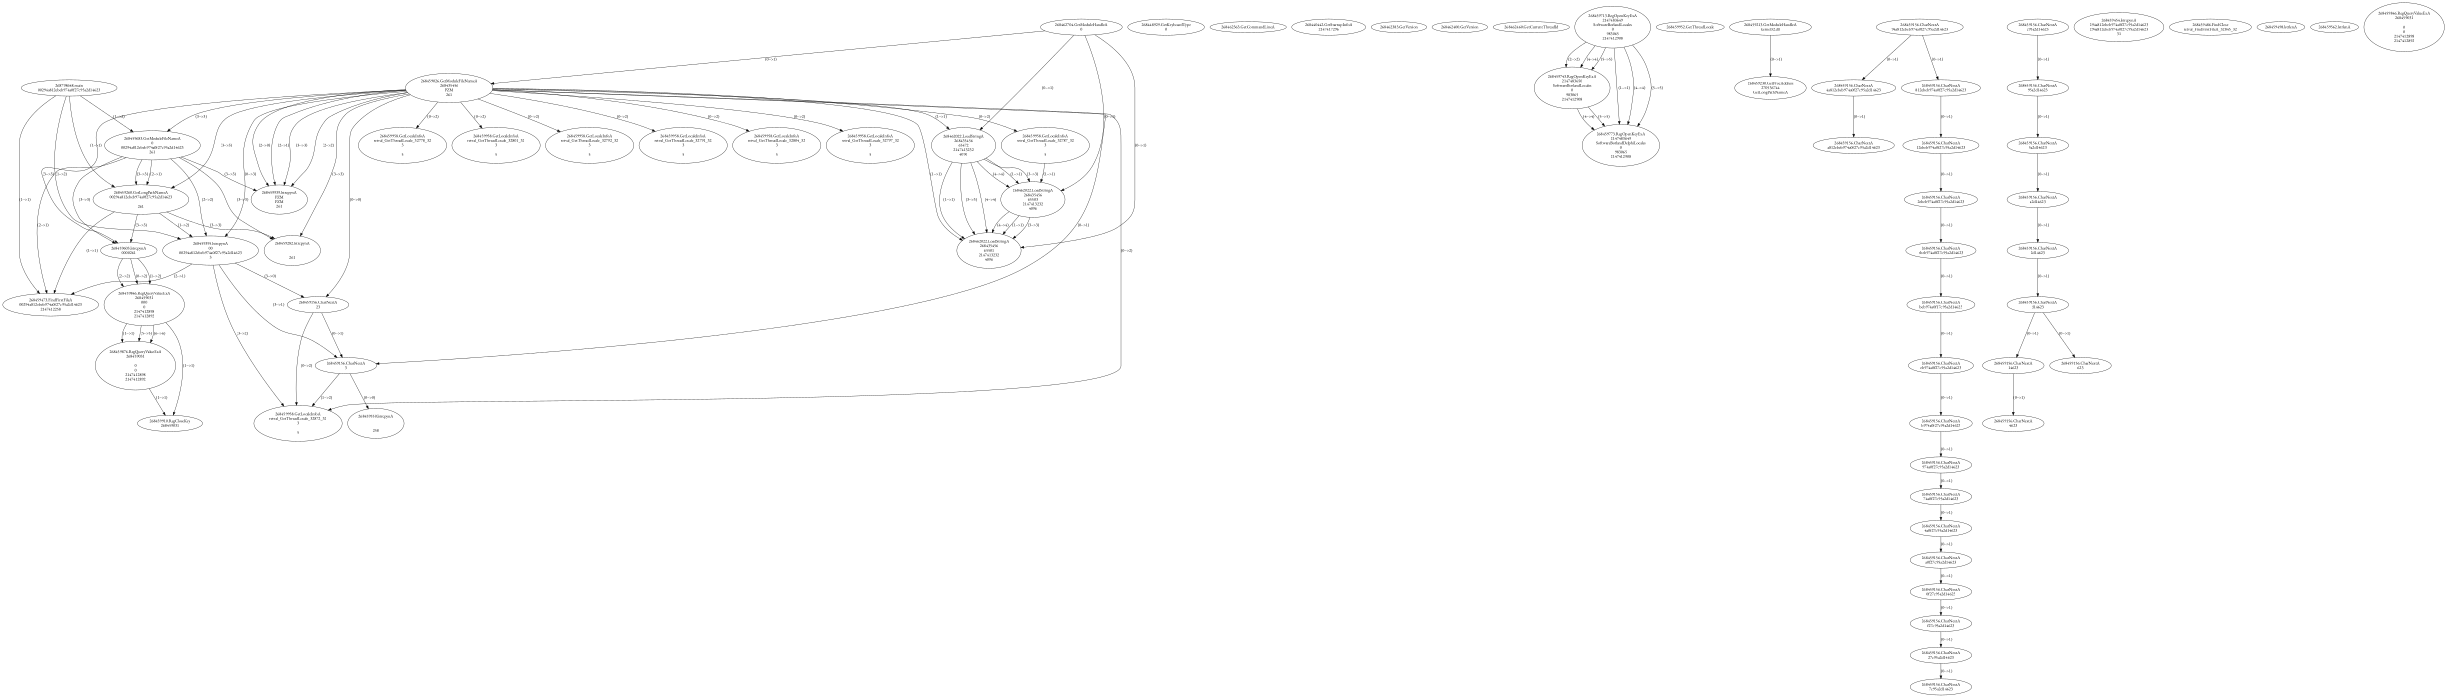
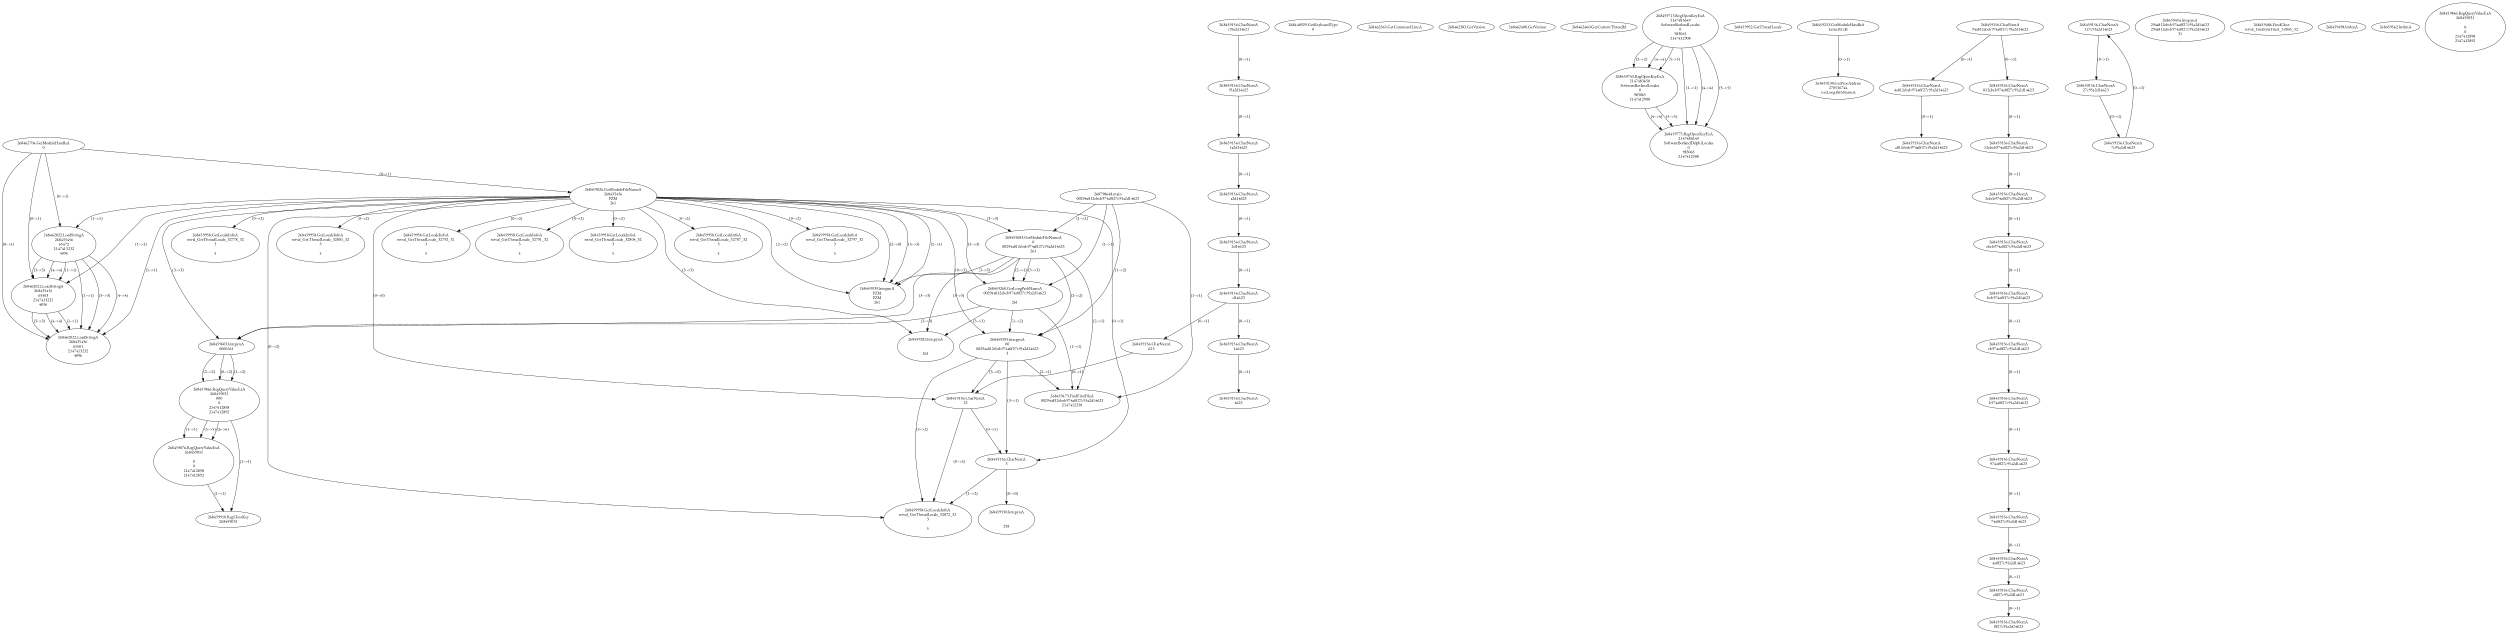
  digraph {
    fontname="EB Garamond"
    node [fontname="EB Garamond"]
    edge [fontname="EB Garamond"]
    n1 [label="268798648.main\n00294a812ebeb974a0f27c95a2d14623"]
    n2 [label="268459683.GetModuleFileNameA\n0\n00294a812ebeb974a0f27c95a2d14623\n261"]
    n3 [label="268459260.GetLongPathNameA\n00294a812ebeb974a0f27c95a2d14623\n\n261"]
    n4 [label="268459395.lstrcpynA\n00\n00294a812ebeb974a0f27c95a2d14623\n3"]
    n5 [label="268459473.FindFirstFileA\n00294a812ebeb974a0f27c95a2d14623\n2147412258"]
    n6 [label="268459939.lstrcpynA\nPZM\nPZM\n261"]
    n7 [label="268459603.lstrcpynA\n0000261"]
    n8 [label="268459282.lstrcpynA\n\n\n261"]
    n9 [label="268459156.CharNextA\n23"]
    n10 [label="268459156.CharNextA\n3"]
    n11 [label="268459958.GetLocaleInfoA\nretval_GetThreadLocale_32872_32\n3\n\n5"]
    n12 [label="268462704.GetModuleHandleA\n0"]
    n13 [label="268459026.GetModuleFileNameA\n268435456\nPZM\n261"]
    n14 [label="268462022.LoadStringA\n268435456\n65472\n2147413232\n4096"]
    n15 [label="268462022.LoadStringA\n268435456\n65503\n2147413232\n4096"]
    n16 [label="268462022.LoadStringA\n268435456\n65501\n2147413232\n4096"]
    n17 [label="268459958.GetLocaleInfoA\nretval_GetThreadLocale_32778_32\n3\n\n5"]
    n18 [label="268459958.GetLocaleInfoA\nretval_GetThreadLocale_32801_32\n3\n\n5"]
    n19 [label="268459958.GetLocaleInfoA\nretval_GetThreadLocale_32792_32\n3\n\n5"]
    n20 [label="268459958.GetLocaleInfoA\nretval_GetThreadLocale_32791_32\n3\n\n5"]
    n21 [label="268459958.GetLocaleInfoA\nretval_GetThreadLocale_32804_32\n3\n\n5"]
    n22 [label="268459958.GetLocaleInfoA\nretval_GetThreadLocale_32787_32\n3\n\n5"]
    n23 [label="268459958.GetLocaleInfoA\nretval_GetThreadLocale_32797_32\n3\n\n5"]
    n24 [label="268448929.GetKeyboardType\n0"]
    n25 [label="268462363.GetCommandLineA\n"]
-   n26 [label="268440442.GetStartupInfoA\n2147417296"]
    n27 [label="268462383.GetVersion\n"]
    n28 [label="268462400.GetVersion\n"]
    n29 [label="268462460.GetCurrentThreadId\n"]
    n30 [label="268459550.lstrcpynA\n\n\n258"]
    n31 [label="268459846.RegQueryValueExA\n268459031\n000\n0\n2147412898\n2147412892"]
    n32 [label="268459713.RegOpenKeyExA\n2147483649\nSoftware\Borland\Locales\n0\n983065\n2147412908"]
    n33 [label="268459743.RegOpenKeyExA\n2147483650\nSoftware\Borland\Locales\n0\n983065\n2147412908"]
    n34 [label="268459773.RegOpenKeyExA\n2147483649\nSoftware\Borland\Delphi\Locales\n0\n983065\n2147412908"]
    n35 [label="268459952.GetThreadLocale\n"]
    n36 [label="268459213.GetModuleHandleA\nkernel32.dll"]
    n37 [label="268459230.GetProcAddress\n270536744\nGetLongPathNameA"]
    n38 [label="268459156.CharNextA\n94a812ebeb974a0f27c95a2d14623"]
    n39 [label="268459156.CharNextA\n4a812ebeb974a0f27c95a2d14623"]
    n40 [label="268459156.CharNextA\n812ebeb974a0f27c95a2d14623"]
    n41 [label="268459156.CharNextA\na812ebeb974a0f27c95a2d14623"]
    n42 [label="268459156.CharNextA\n12ebeb974a0f27c95a2d14623"]
    n43 [label="268459156.CharNextA\n2ebeb974a0f27c95a2d14623"]
    n44 [label="268459156.CharNextA\nebeb974a0f27c95a2d14623"]
    n45 [label="268459156.CharNextA\nbeb974a0f17c95a2d14623"]
    n46 [label="268459156.CharNextA\neb974a0f27c95a2d14623"]
    n47 [label="268459156.CharNextA\nb974a0f27c95a2d14623"]
    n48 [label="268459156.CharNextA\n974a0f27c95a2d14623"]
    n49 [label="268459156.CharNextA\n74a0f27c95a2d14623"]
    n50 [label="268459156.CharNextA\n4a0f27c95a2d14623"]
    n51 [label="268459156.CharNextA\na0f27c95a2d14623"]
    n52 [label="268459156.CharNextA\n0f27c95a2d14623"]
    n53 [label="268459156.CharNextA\nf27c95a2d14623"]
    n54 [label="268459156.CharNextA\n27c95a2d14623"]
    n55 [label="268459156.CharNextA\n7c95a2d14623"]
    n56 [label="268459156.CharNextA\nc95a2d14623"]
    n57 [label="268459156.CharNextA\n95a2d14623"]
    n58 [label="268459156.CharNextA\n5a2d14623"]
    n59 [label="268459156.CharNextA\na2d14623"]
    n60 [label="268459156.CharNextA\n2d14623"]
    n61 [label="268459156.CharNextA\nd14623"]
    n62 [label="268459156.CharNextA\n14623"]
    n63 [label="268459156.CharNextA\n623"]
    n64 [label="268459156.CharNextA\n4623"]
    n65 [label="268459454.lstrcpynA\n294a812ebeb974a0f27c95a2d14623\n294a812ebeb974a0f27c95a2d14623\n31"]
    n66 [label="268459486.FindClose\nretval_FindFirstFileA_32845_32"]
    n67 [label="268459498.lstrlenA\n"]
    n68 [label="268459562.lstrlenA\n"]
    n69 [label="268459876.RegQueryValueExA\n268459031\n\n0\n0\n2147412898\n2147412892"]
    n70 [label="268459910.RegCloseKey\n268459031"]
    n71 [label="268459846.RegQueryValueExA\n268459031\n\n0\n0\n2147412898\n2147412892"]
    n1 -> n2 [label="(1-->2)"]
    n1 -> n3 [label="(1-->1)"]
    n1 -> n4 [label="(1-->2)"]
    n1 -> n5 [label="(1-->1)"]
    n2 -> n3 [label="(2-->1)"]
    n2 -> n3 [label="(3-->3)"]
    n2 -> n4 [label="(2-->2)"]
    n2 -> n5 [label="(2-->1)"]
    n2 -> n6 [label="(3-->3)"]
    n2 -> n7 [label="(3-->3)"]
    n2 -> n8 [label="(3-->3)"]
    n3 -> n4 [label="(1-->2)"]
    n3 -> n5 [label="(1-->1)"]
    n3 -> n7 [label="(3-->3)"]
    n3 -> n8 [label="(3-->3)"]
    n4 -> n5 [label="(2-->1)"]
    n4 -> n9 [label="(3-->0)"]
    n4 -> n10 [label="(3-->1)"]
    n4 -> n11 [label="(3-->2)"]
    n7 -> n31 [label="(1-->2)"]
    n7 -> n31 [label="(2-->2)"]
    n7 -> n31 [label="(0-->2)"]
    n9 -> n10 [label="(0-->1)"]
    n9 -> n11 [label="(0-->2)"]
    n10 -> n11 [label="(1-->2)"]
    n10 -> n30 [label="(0-->0)"]
    n12 -> n13 [label="(0-->1)"]
    n12 -> n14 [label="(0-->1)"]
    n12 -> n15 [label="(0-->1)"]
    n12 -> n16 [label="(0-->1)"]
    n13 -> n2 [label="(3-->3)"]
    n13 -> n3 [label="(3-->3)"]
    n13 -> n4 [label="(0-->3)"]
    n13 -> n6 [label="(2-->1)"]
    n13 -> n6 [label="(2-->2)"]
    n13 -> n6 [label="(3-->3)"]
    n13 -> n6 [label="(2-->0)"]
    n13 -> n7 [label="(3-->3)"]
    n13 -> n8 [label="(3-->3)"]
    n13 -> n9 [label="(0-->0)"]
    n13 -> n10 [label="(0-->1)"]
    n13 -> n11 [label="(0-->2)"]
    n13 -> n14 [label="(1-->1)"]
-   n22 -> n15 [label="(1-->1)"]
+   n13 -> n15 [label="(1-->1)"]
    n13 -> n16 [label="(1-->1)"]
    n13 -> n17 [label="(0-->2)"]
    n13 -> n18 [label="(0-->2)"]
    n13 -> n19 [label="(0-->2)"]
    n13 -> n20 [label="(0-->2)"]
    n13 -> n21 [label="(0-->2)"]
    n13 -> n22 [label="(0-->2)"]
    n13 -> n23 [label="(0-->2)"]
    n14 -> n15 [label="(1-->1)"]
    n14 -> n15 [label="(3-->3)"]
    n14 -> n15 [label="(4-->4)"]
    n14 -> n16 [label="(1-->1)"]
    n14 -> n16 [label="(3-->3)"]
    n14 -> n16 [label="(4-->4)"]
    n15 -> n16 [label="(1-->1)"]
    n15 -> n16 [label="(3-->3)"]
    n15 -> n16 [label="(4-->4)"]
    n31 -> n69 [label="(1-->1)"]
    n31 -> n69 [label="(5-->5)"]
    n31 -> n69 [label="(6-->6)"]
    n31 -> n70 [label="(1-->1)"]
    n32 -> n33 [label="(2-->2)"]
    n32 -> n33 [label="(4-->4)"]
    n32 -> n33 [label="(5-->5)"]
    n32 -> n34 [label="(1-->1)"]
    n32 -> n34 [label="(4-->4)"]
    n32 -> n34 [label="(5-->5)"]
    n33 -> n34 [label="(4-->4)"]
    n33 -> n34 [label="(5-->5)"]
    n36 -> n37 [label="(0-->1)"]
    n38 -> n39 [label="(0-->1)"]
    n38 -> n40 [label="(0-->1)"]
    n39 -> n41 [label="(0-->1)"]
    n40 -> n42 [label="(0-->1)"]
    n42 -> n43 [label="(0-->1)"]
    n43 -> n44 [label="(0-->1)"]
    n44 -> n45 [label="(0-->1)"]
    n45 -> n46 [label="(0-->1)"]
    n46 -> n47 [label="(0-->1)"]
    n47 -> n48 [label="(0-->1)"]
    n48 -> n49 [label="(0-->1)"]
    n49 -> n50 [label="(0-->1)"]
    n50 -> n51 [label="(0-->1)"]
    n51 -> n52 [label="(0-->1)"]
-   n52 -> n53 [label="(0-->1)"]
+   n55 -> n53 [label="(0-->1)"]
    n53 -> n54 [label="(0-->1)"]
    n54 -> n55 [label="(0-->1)"]
    n56 -> n57 [label="(0-->1)"]
    n57 -> n58 [label="(0-->1)"]
    n58 -> n59 [label="(0-->1)"]
    n59 -> n60 [label="(0-->1)"]
    n60 -> n61 [label="(0-->1)"]
    n61 -> n62 [label="(0-->1)"]
    n61 -> n63 [label="(0-->1)"]
    n62 -> n64 [label="(0-->1)"]
+   n63 -> n9 [label="(0-->1)"]
    n69 -> n70 [label="(1-->1)"]
  }
